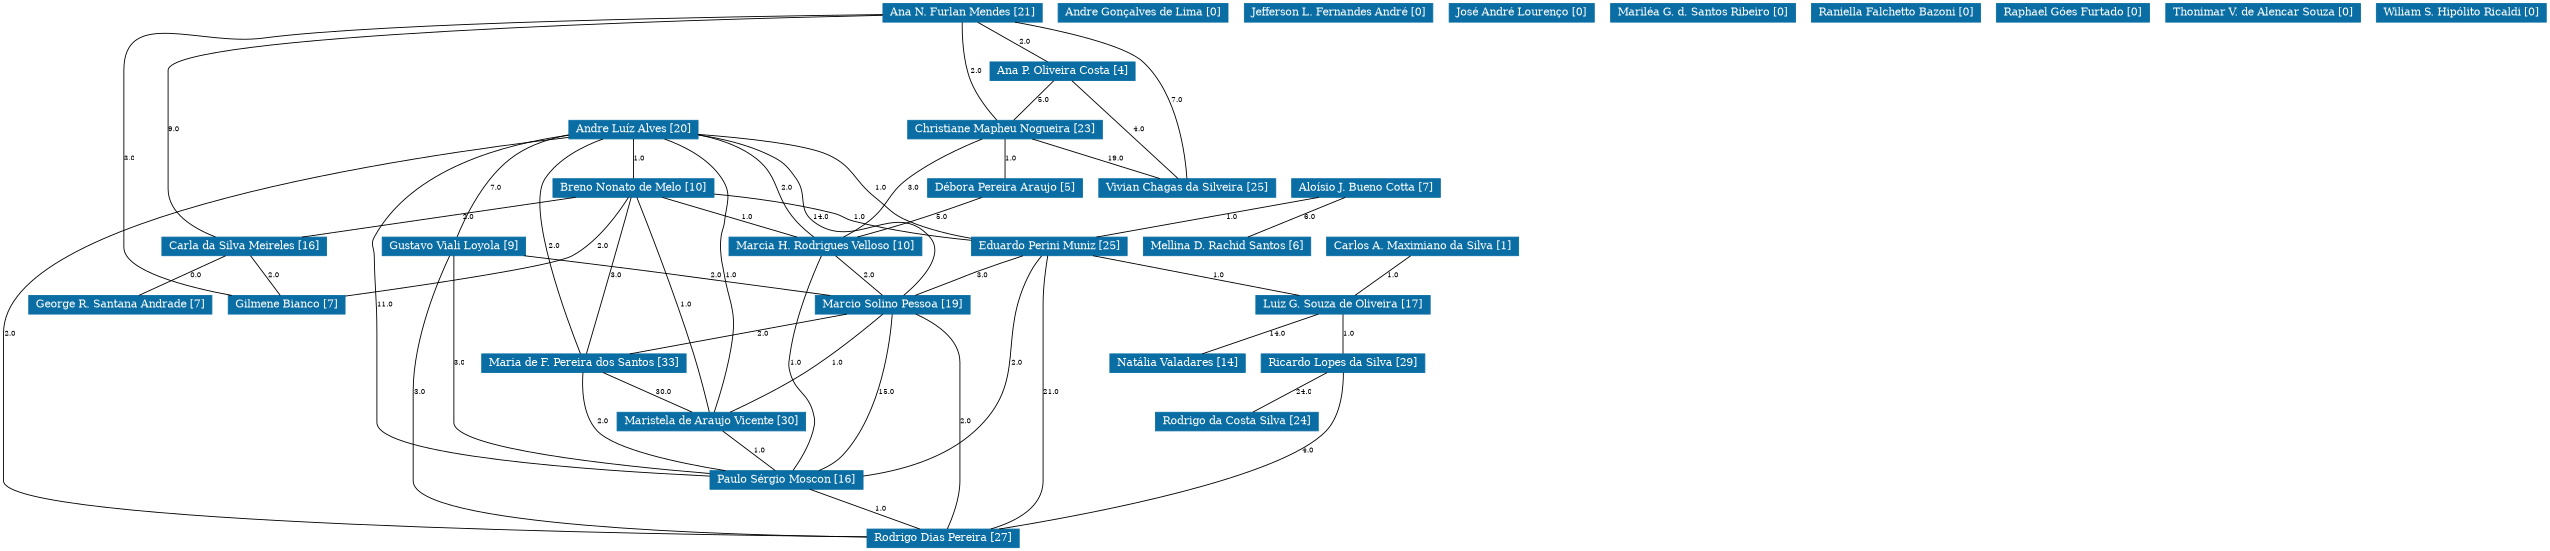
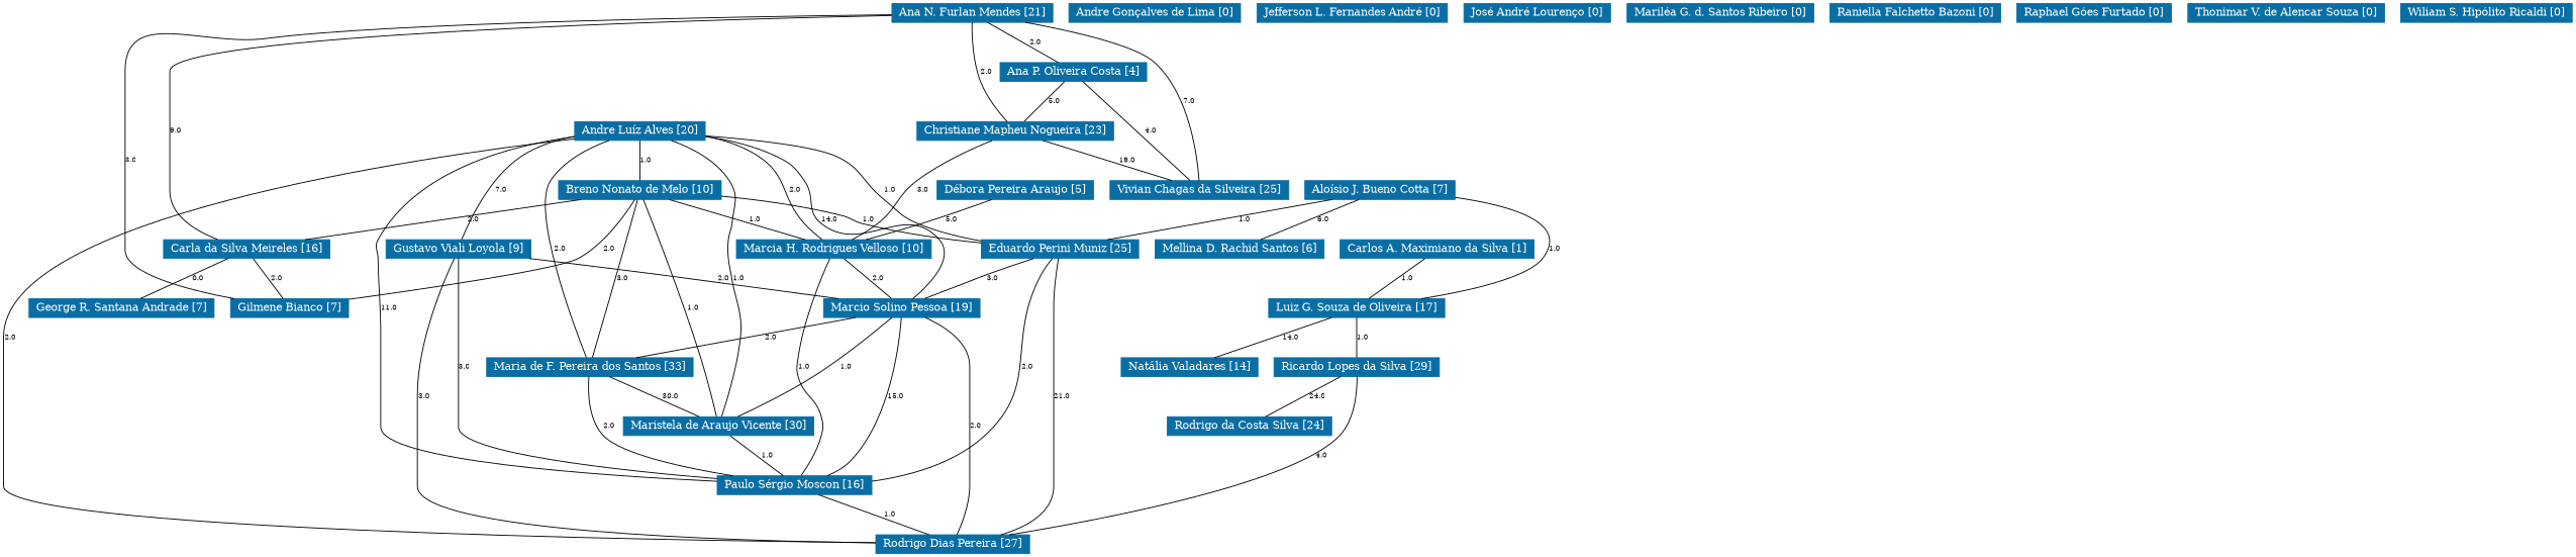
  strict graph {
    node [color="#0A6EA4" fontcolor="#FFFFFF" fontsize=12 shape=rectangle style=filled]
    edge [fontsize=8]
    n1 [height=0.29167 label="Aloísio J. Bueno Cotta [7]" width=1.9583]
    n2 [height=0.29167 label="Eduardo Perini Muniz [25]" width=2]
    n3 [height=0.29167 label="Mellina D. Rachid Santos [6]" width=2.1528]
    n4 [height=0.29167 label="Marcio Solino Pessoa [19]" width=1.9722]
    n5 [height=0.29167 label="Paulo Sérgio Moscon [16]" width=1.9583]
    n6 [height=0.29167 label="Rodrigo Dias Pereira [27]" width=1.9306]
    n7 [height=0.29167 label="Luiz G. Souza de Oliveira [17]" width=2.2778]
    n8 [height=0.29167 label="Maria de F. Pereira dos Santos [33]" width=2.5417]
    n9 [height=0.29167 label="Maristela de Araujo Vicente [30]" width=2.375]
    n10 [height=0.29167 label="Natália Valadares [14]" width=1.6944]
    n11 [height=0.29167 label="Ricardo Lopes da Silva [29]" width=2.0833]
    n12 [height=0.29167 label="Rodrigo da Costa Silva [24]" width=2.0694]
    n13 [height=0.29167 label="Ana N. Furlan Mendes [21]" width=2.0694]
    n14 [height=0.29167 label="Ana P. Oliveira Costa [4]" width=1.8889]
    n15 [height=0.29167 label="Carla da Silva Meireles [16]" width=2.0694]
    n16 [height=0.29167 label="Christiane Mapheu Nogueira [23]" width=2.4444]
    n17 [height=0.29167 label="Gilmene Bianco [7]" width=1.5278]
    n18 [height=0.29167 label="Vivian Chagas da Silveira [25]" width=2.25]
    n19 [height=0.29167 label="George R. Santana Andrade [7]" width=2.3194]
    n20 [height=0.29167 label="Marcia H. Rodrigues Velloso [10]" width=2.4583]
    n21 [height=0.29167 label="Débora Pereira Araujo [5]" width=1.9444]
    n22 [height=0.29167 label="Andre Gonçalves de Lima [0]" width=2.1944]
    n23 [height=0.29167 label="Andre Luíz Alves [20]" width=1.7222]
    n24 [height=0.29167 label="Breno Nonato de Melo [10]" width=2.0694]
    n25 [height=0.29167 label="Gustavo Viali Loyola [9]" width=1.875]
    n26 [height=0.29167 label="Carlos A. Maximiano da Silva [1]" width=2.4444]
    n27 [height=0.29167 label="Jefferson L. Fernandes André [0]" width=2.4028]
    n28 [height=0.29167 label="José André Lourenço [0]" width=1.8611]
    n29 [height=0.29167 label="Mariléa G. d. Santos Ribeiro [0]" width=2.3472]
    n30 [height=0.29167 label="Raniella Falchetto Bazoni [0]" width=2.1528]
    n31 [height=0.29167 label="Raphael Góes Furtado [0]" width=1.9444]
    n32 [height=0.29167 label="Thonimar V. de Alencar Souza [0]" width=2.4861]
    n33 [height=0.29167 label="Wiliam S. Hipólito Ricaldi [0]" width=2.1944]
    n1 -- n2 [label=1.0]
    n1 -- n3 [label=6.0]
    n2 -- n4 [label=3.0]
    n2 -- n5 [label=2.0]
    n2 -- n6 [label=21.0]
-   n2 -- n7 [label=1.0]
+   n1 -- n7 [label=1.0]
    n4 -- n5 [label=15.0]
    n4 -- n6 [label=2.0]
    n4 -- n8 [label=2.0]
    n4 -- n9 [label=1.0]
    n5 -- n6 [label=1.0]
    n7 -- n10 [label=14.0]
    n7 -- n11 [label=1.0]
    n8 -- n5 [label=2.0]
    n8 -- n9 [label=30.0]
    n9 -- n5 [label=1.0]
    n11 -- n6 [label=4.0]
    n11 -- n12 [label=24.0]
    n13 -- n14 [label=2.0]
    n13 -- n15 [label=9.0]
    n13 -- n16 [label=2.0]
    n13 -- n17 [label=3.0]
    n13 -- n18 [label=7.0]
    n14 -- n16 [label=5.0]
    n14 -- n18 [label=4.0]
    n15 -- n17 [label=2.0]
    n15 -- n19 [label=0.0]
    n16 -- n18 [label=19.0]
    n16 -- n20 [label=3.0]
-   n16 -- n21 [label=1.0]
    n20 -- n4 [label=2.0]
    n20 -- n5 [label=1.0]
    n21 -- n20 [label=5.0]
    n23 -- n2 [label=1.0]
    n23 -- n4 [label=14.0]
    n23 -- n5 [label=11.0]
    n23 -- n6 [label=2.0]
    n23 -- n8 [label=2.0]
    n23 -- n9 [label=1.0]
    n23 -- n20 [label=2.0]
    n23 -- n24 [label=1.0]
    n23 -- n25 [label=7.0]
    n24 -- n2 [label=1.0]
    n24 -- n8 [label=3.0]
    n24 -- n9 [label=1.0]
    n24 -- n15 [label=2.0]
    n24 -- n17 [label=2.0]
    n24 -- n20 [label=1.0]
    n25 -- n4 [label=2.0]
    n25 -- n5 [label=3.0]
    n25 -- n6 [label=3.0]
    n26 -- n7 [label=1.0]
  }
